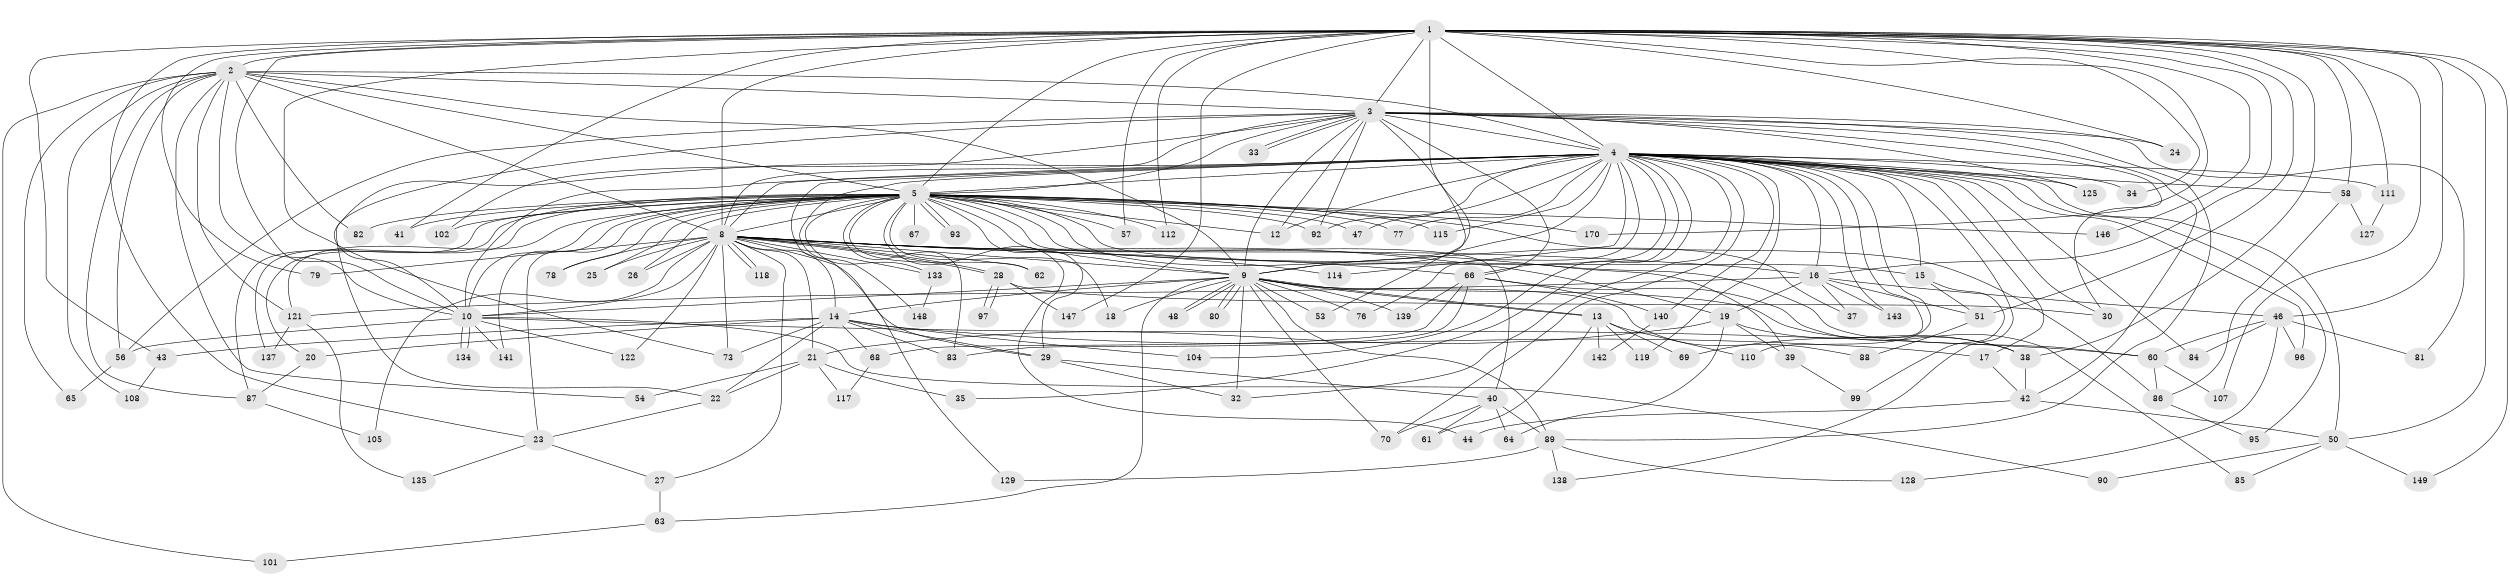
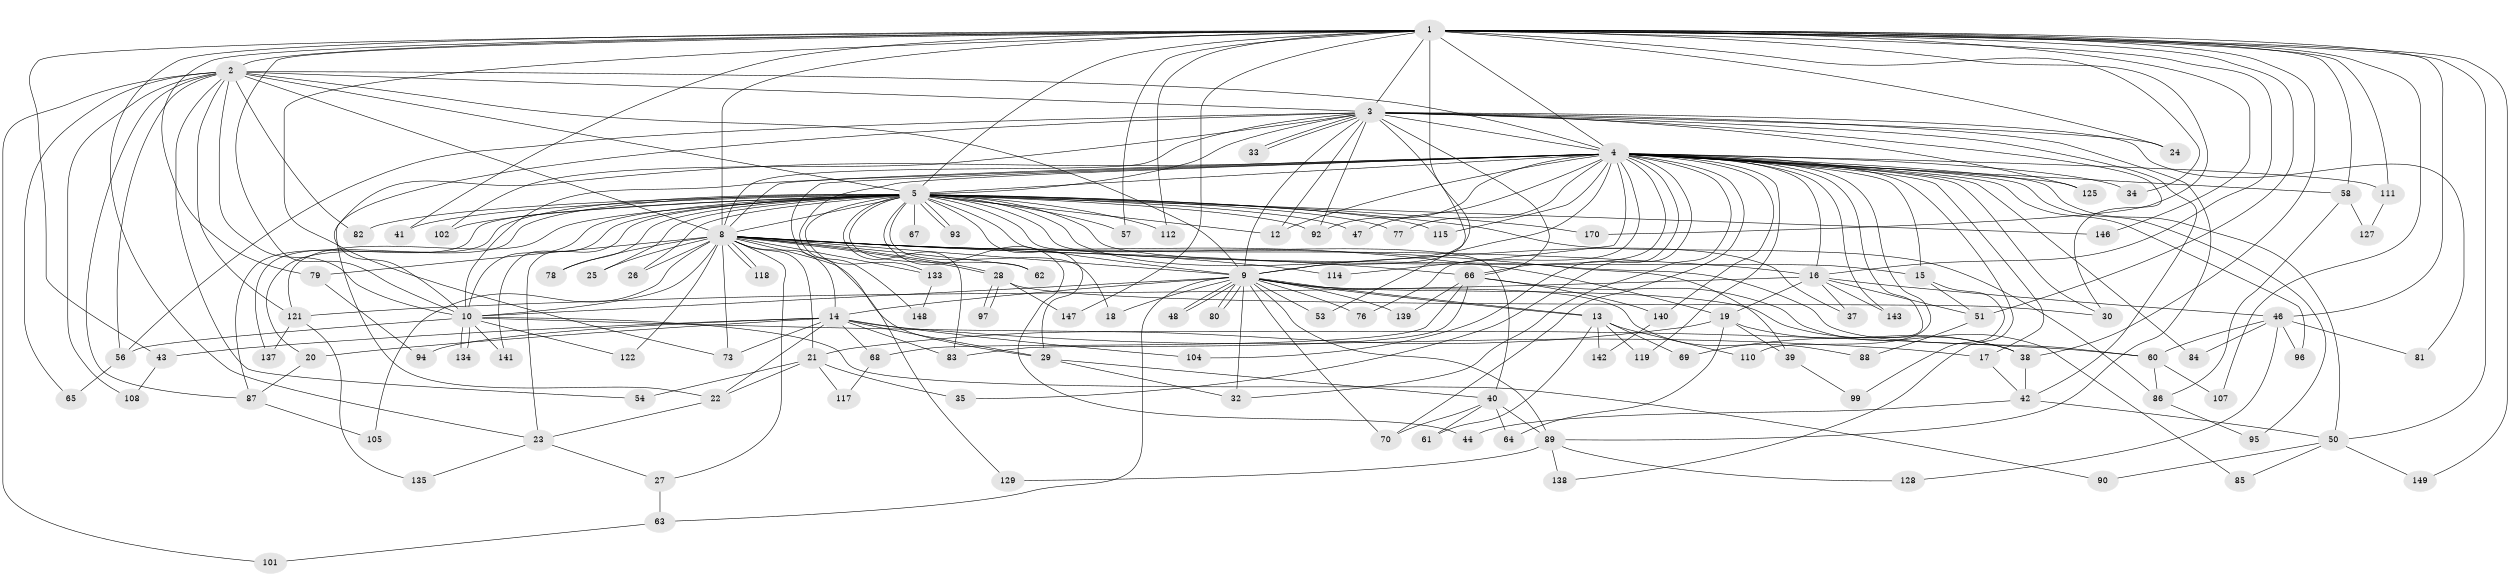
  graph {
    node [color=gray90 style=filled]
    1 [super="+98"]
    2 [super="+130"]
    3 [super="+31"]
    4 [super="+7"]
    5 [super="+6"]
    8 [super="+144"]
    9 [super="+136"]
    10 [super="+45"]
    16 [super="+36"]
    23
    24
    34
    38 [super="+103"]
    41
    43
    46 [super="+72"]
    50 [super="+55"]
    51 [super="+75"]
    57
    58 [super="+113"]
    73 [super="+126"]
    79
    107
    111
    112
    n26 [label=170]
    146
    147
    149
    54
    56 [super="+100"]
    65
    82
    87 [super="+91"]
    101
    108
    121 [super="+131"]
    12 [super="+49"]
    30
    33
    42
    53
    66 [super="+74"]
    81
    89 [super="+123"]
    92 [super="+124"]
    102
    125
    15
    17 [super="+52"]
    22 [super="+132"]
    32
    35
    47
    69
    70 [super="+106"]
    76
    77
    84
    95
    96
    104
    110
    114
    115
    119
    129
    138
    140
    143
    148
    18
    20
    25
    26
    29 [super="+109"]
    37
    39
    40 [super="+71"]
    44
    62
    67
    78
    83 [super="+116"]
    86
    93
    133
    137
    141
    n90 [label=14 super="+14"]
    19
    21 [super="+59"]
    27
    28 [super="+145"]
    60
    105
    118
    122
    13
    48
    63
    80
    88
    139
    90
    134
    135
    128
    85
    127
+   94
    68
    99
    142
    61
    64
    117
    97
    1 -- 2
    1 -- 3
    1 -- 4 [weight=2]
    1 -- 5 [weight=2]
    1 -- 8 [weight=2]
    1 -- 9
    1 -- 10
    1 -- 16
    1 -- 23
    1 -- 24
    1 -- 34
    1 -- 38
    1 -- 41
    1 -- 43
    1 -- 46
    1 -- 50
    1 -- 51
    1 -- 57
    1 -- 58
    1 -- 73
    1 -- 79
    1 -- 107
    1 -- 111
    1 -- 112
    1 -- n26
    1 -- 146
    1 -- 147
    1 -- 149
    2 -- 3
    2 -- 4 [weight=2]
    2 -- 5 [weight=2]
    2 -- 8
    2 -- 9
    2 -- 10
    2 -- 54
    2 -- 56
    2 -- 65
    2 -- 82
    2 -- 87
    2 -- 101
    2 -- 108
    2 -- 121
    3 -- 4 [weight=3]
    3 -- 5 [weight=2]
    3 -- 8
    3 -- 9
    3 -- 10
    3 -- 24
    3 -- 56
    3 -- 12
    3 -- 30
    3 -- 33
    3 -- 33
    3 -- 42
    3 -- 53
    3 -- 66
    3 -- 81
    3 -- 89
    3 -- 92
    3 -- 102
    3 -- 125
    4 -- 5 [weight=4]
    4 -- 8 [weight=2]
    4 -- 9 [weight=2]
    4 -- 10 [weight=2]
    4 -- 16
    4 -- 34
    4 -- 50
    4 -- 58
    4 -- 111
    4 -- 12
    4 -- 30
    4 -- 66
    4 -- 92
    4 -- 125
    4 -- 15
    4 -- 17
    4 -- 22
    4 -- 32
    4 -- 35
    4 -- 47
    4 -- 69
    4 -- 70
    4 -- 76
    4 -- 77
    4 -- 84
    4 -- 95
    4 -- 96
    4 -- 104
    4 -- 110
    4 -- 114
    4 -- 115
    4 -- 119
    4 -- 129
    4 -- 138
    4 -- 140
    4 -- 143
    4 -- 148
    5 -- 8 [weight=2]
    5 -- 9 [weight=2]
    5 -- 10 [weight=2]
    5 -- 23
    5 -- 41
    5 -- 57
    5 -- 112
    5 -- n26
    5 -- 146
    5 -- 82
    5 -- 87
    5 -- 121
    5 -- 12
    5 -- 92
    5 -- 102
    5 -- 15
    5 -- 47
    5 -- 77
    5 -- 115
    5 -- 18
    5 -- 20
    5 -- 25
    5 -- 26
    5 -- 29
    5 -- 37
    5 -- 39
    5 -- 40
    5 -- 44
    5 -- 62
    5 -- 67 [weight=2]
    5 -- 78
    5 -- 83
    5 -- 86
    5 -- 93
    5 -- 93
    5 -- 133
    5 -- 137
    5 -- 141
    8 -- 9
    8 -- 10
    8 -- 16
    8 -- 73
    8 -- 79
    8 -- 66
    8 -- 114
    8 -- 25
    8 -- 26
    8 -- 29
    8 -- 62
    8 -- 78
    8 -- 133
    8 -- n90 [weight=2]
    8 -- 19
    8 -- 21
    8 -- 27
    8 -- 28
    8 -- 28
    8 -- 60
    8 -- 105
    8 -- 118
    8 -- 118
    8 -- 122
    9 -- 10 [weight=2]
    9 -- 38
    9 -- 53
    9 -- 89
    9 -- 32
    9 -- 70
    9 -- 76
    9 -- 18
    9 -- n90
    9 -- 13
    9 -- 13
    9 -- 48
    9 -- 48
    9 -- 63
    9 -- 80
    9 -- 80
    9 -- 88
    9 -- 139
    10 -- 56
    10 -- 141
    10 -- 60
    10 -- 122
    10 -- 90
    10 -- 134
    10 -- 134
    16 -- 46
    16 -- 51
    16 -- 121
    16 -- 143
    16 -- 37
    16 -- 19
    23 -- 27
    23 -- 135
    38 -- 42
    43 -- 108
    46 -- 81
    46 -- 84
    46 -- 96
    46 -- 60
    46 -- 128
    50 -- 149
    50 -- 90
    50 -- 85
    51 -- 88
    58 -- 86
    58 -- 127
+   79 -- 94
    111 -- 127
    56 -- 65
    87 -- 105
    121 -- 137
    121 -- 135
    42 -- 50
    42 -- 44
    66 -- 140
    66 -- 83
    66 -- 139
    66 -- 85
    66 -- 68
    89 -- 129
    89 -- 138
    89 -- 128
    15 -- 51
    15 -- 99
    17 -- 42
    22 -- 23
    140 -- 142
    20 -- 87
    29 -- 32
    29 -- 40
    39 -- 99
    40 -- 89
    40 -- 70
    40 -- 61
    40 -- 64
    86 -- 95
    133 -- 148
    n90 -- 43
    n90 -- 73
    n90 -- 17
    n90 -- 22
    n90 -- 104
    n90 -- 20
    n90 -- 29
    n90 -- 83
+   n90 -- 94
    n90 -- 68
    19 -- 38
    19 -- 39
    19 -- 21
    19 -- 64
    21 -- 54
    21 -- 22
    21 -- 35
    21 -- 117
    27 -- 63
    28 -- 147
    28 -- 30
    28 -- 97
    28 -- 97
    60 -- 107
    60 -- 86
    13 -- 69
    13 -- 110
    13 -- 119
    13 -- 142
    13 -- 61
    63 -- 101
    68 -- 117
  }
